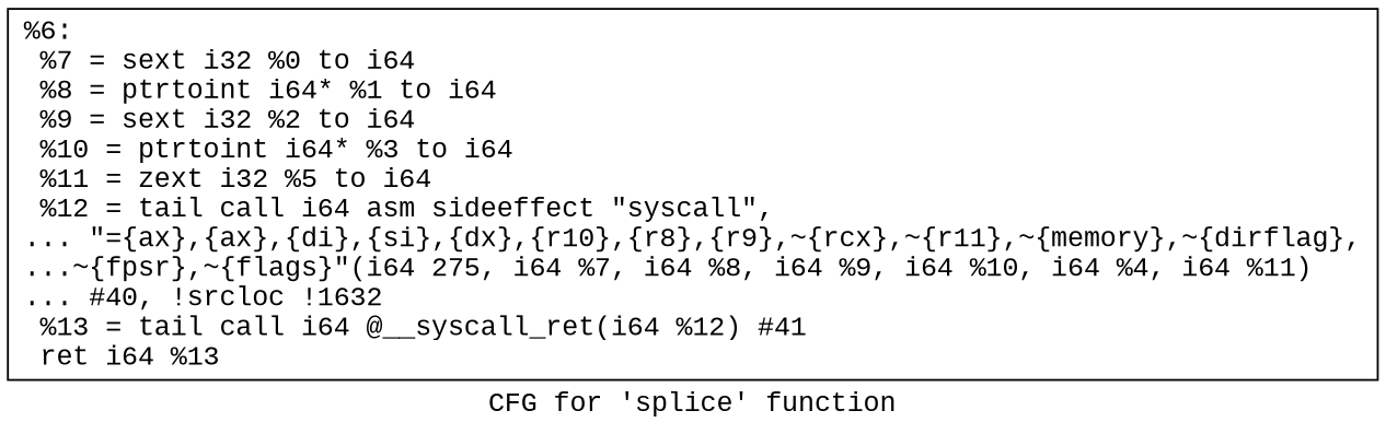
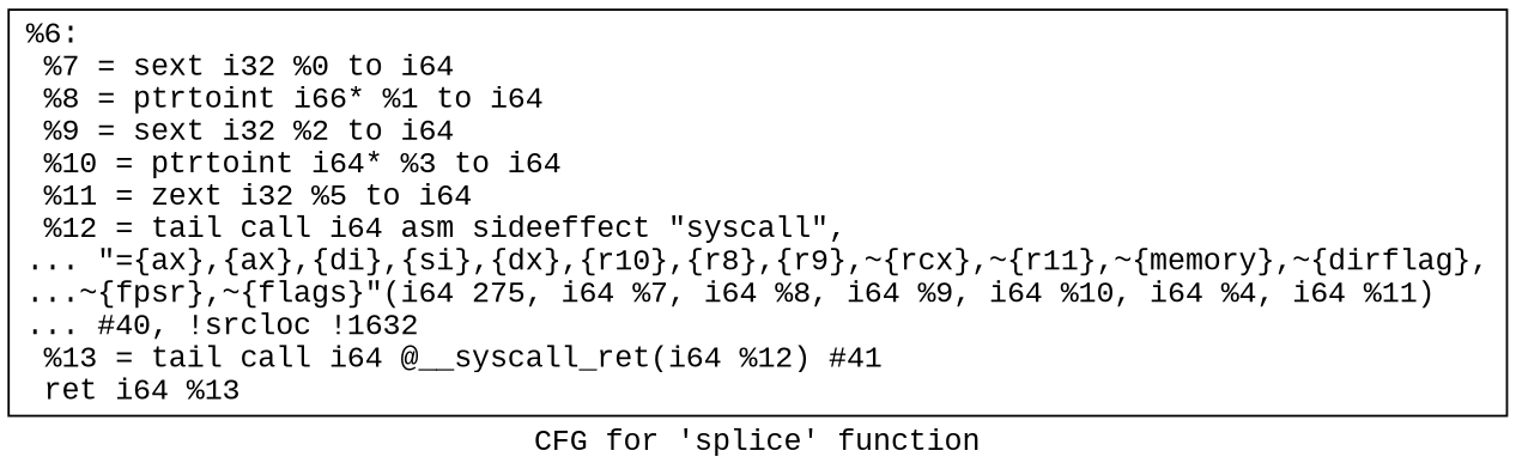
  digraph {
    label="CFG for 'splice' function"
    fontname="Liberation Mono"
-   n1 [label="{%6:\l  %7 = sext i32 %0 to i64\l  %8 = ptrtoint i64* %1 to i64\l  %9 = sext i32 %2 to i64\l  %10 = ptrtoint i64* %3 to i64\l  %11 = zext i32 %5 to i64\l  %12 = tail call i64 asm sideeffect \"syscall\",\l... \"=\{ax\},\{ax\},\{di\},\{si\},\{dx\},\{r10\},\{r8\},\{r9\},~\{rcx\},~\{r11\},~\{memory\},~\{dirflag\},\l...~\{fpsr\},~\{flags\}\"(i64 275, i64 %7, i64 %8, i64 %9, i64 %10, i64 %4, i64 %11)\l... #40, !srcloc !1632\l  %13 = tail call i64 @__syscall_ret(i64 %12) #41\l  ret i64 %13\l}" shape=record fontname="Liberation Mono"]
+   n1 [label="{%6:\l  %7 = sext i32 %0 to i64\l  %8 = ptrtoint i66* %1 to i64\l  %9 = sext i32 %2 to i64\l  %10 = ptrtoint i64* %3 to i64\l  %11 = zext i32 %5 to i64\l  %12 = tail call i64 asm sideeffect \"syscall\",\l... \"=\{ax\},\{ax\},\{di\},\{si\},\{dx\},\{r10\},\{r8\},\{r9\},~\{rcx\},~\{r11\},~\{memory\},~\{dirflag\},\l...~\{fpsr\},~\{flags\}\"(i64 275, i64 %7, i64 %8, i64 %9, i64 %10, i64 %4, i64 %11)\l... #40, !srcloc !1632\l  %13 = tail call i64 @__syscall_ret(i64 %12) #41\l  ret i64 %13\l}" shape=record fontname="Liberation Mono"]
  }
